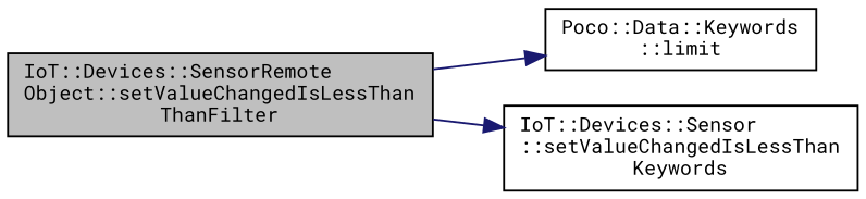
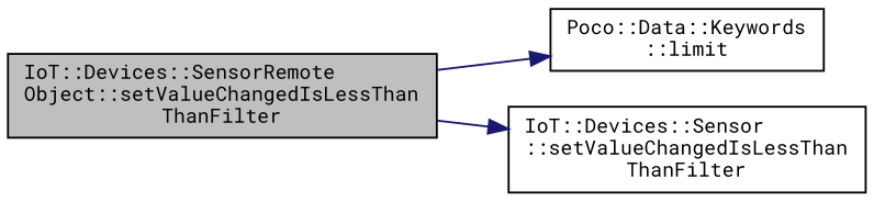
  digraph {
    rankdir=LR
    fontname="Roboto Mono"
    node [color=black fillcolor=white fontname="Roboto Mono" fontsize=10 shape=record style=filled]
    edge [color=midnightblue fontname="Roboto Mono" fontsize=10 labelfontname=Helvetica labelfontsize=10 style=solid]
    n1 [fillcolor=grey75 fontcolor=black height=0.2 label="IoT::Devices::SensorRemote\lObject::setValueChangedIsLessThan\lThanFilter" width=0.4]
    n2 [height=0.2 label="Poco::Data::Keywords\l::limit" width=0.4]
-   n3 [height=0.2 label="IoT::Devices::Sensor\l::setValueChangedIsLessThan\lKeywords" width=0.4]
+   n3 [height=0.2 label="IoT::Devices::Sensor\l::setValueChangedIsLessThan\lThanFilter" width=0.4]
    n1 -> n2
    n1 -> n3
  }
